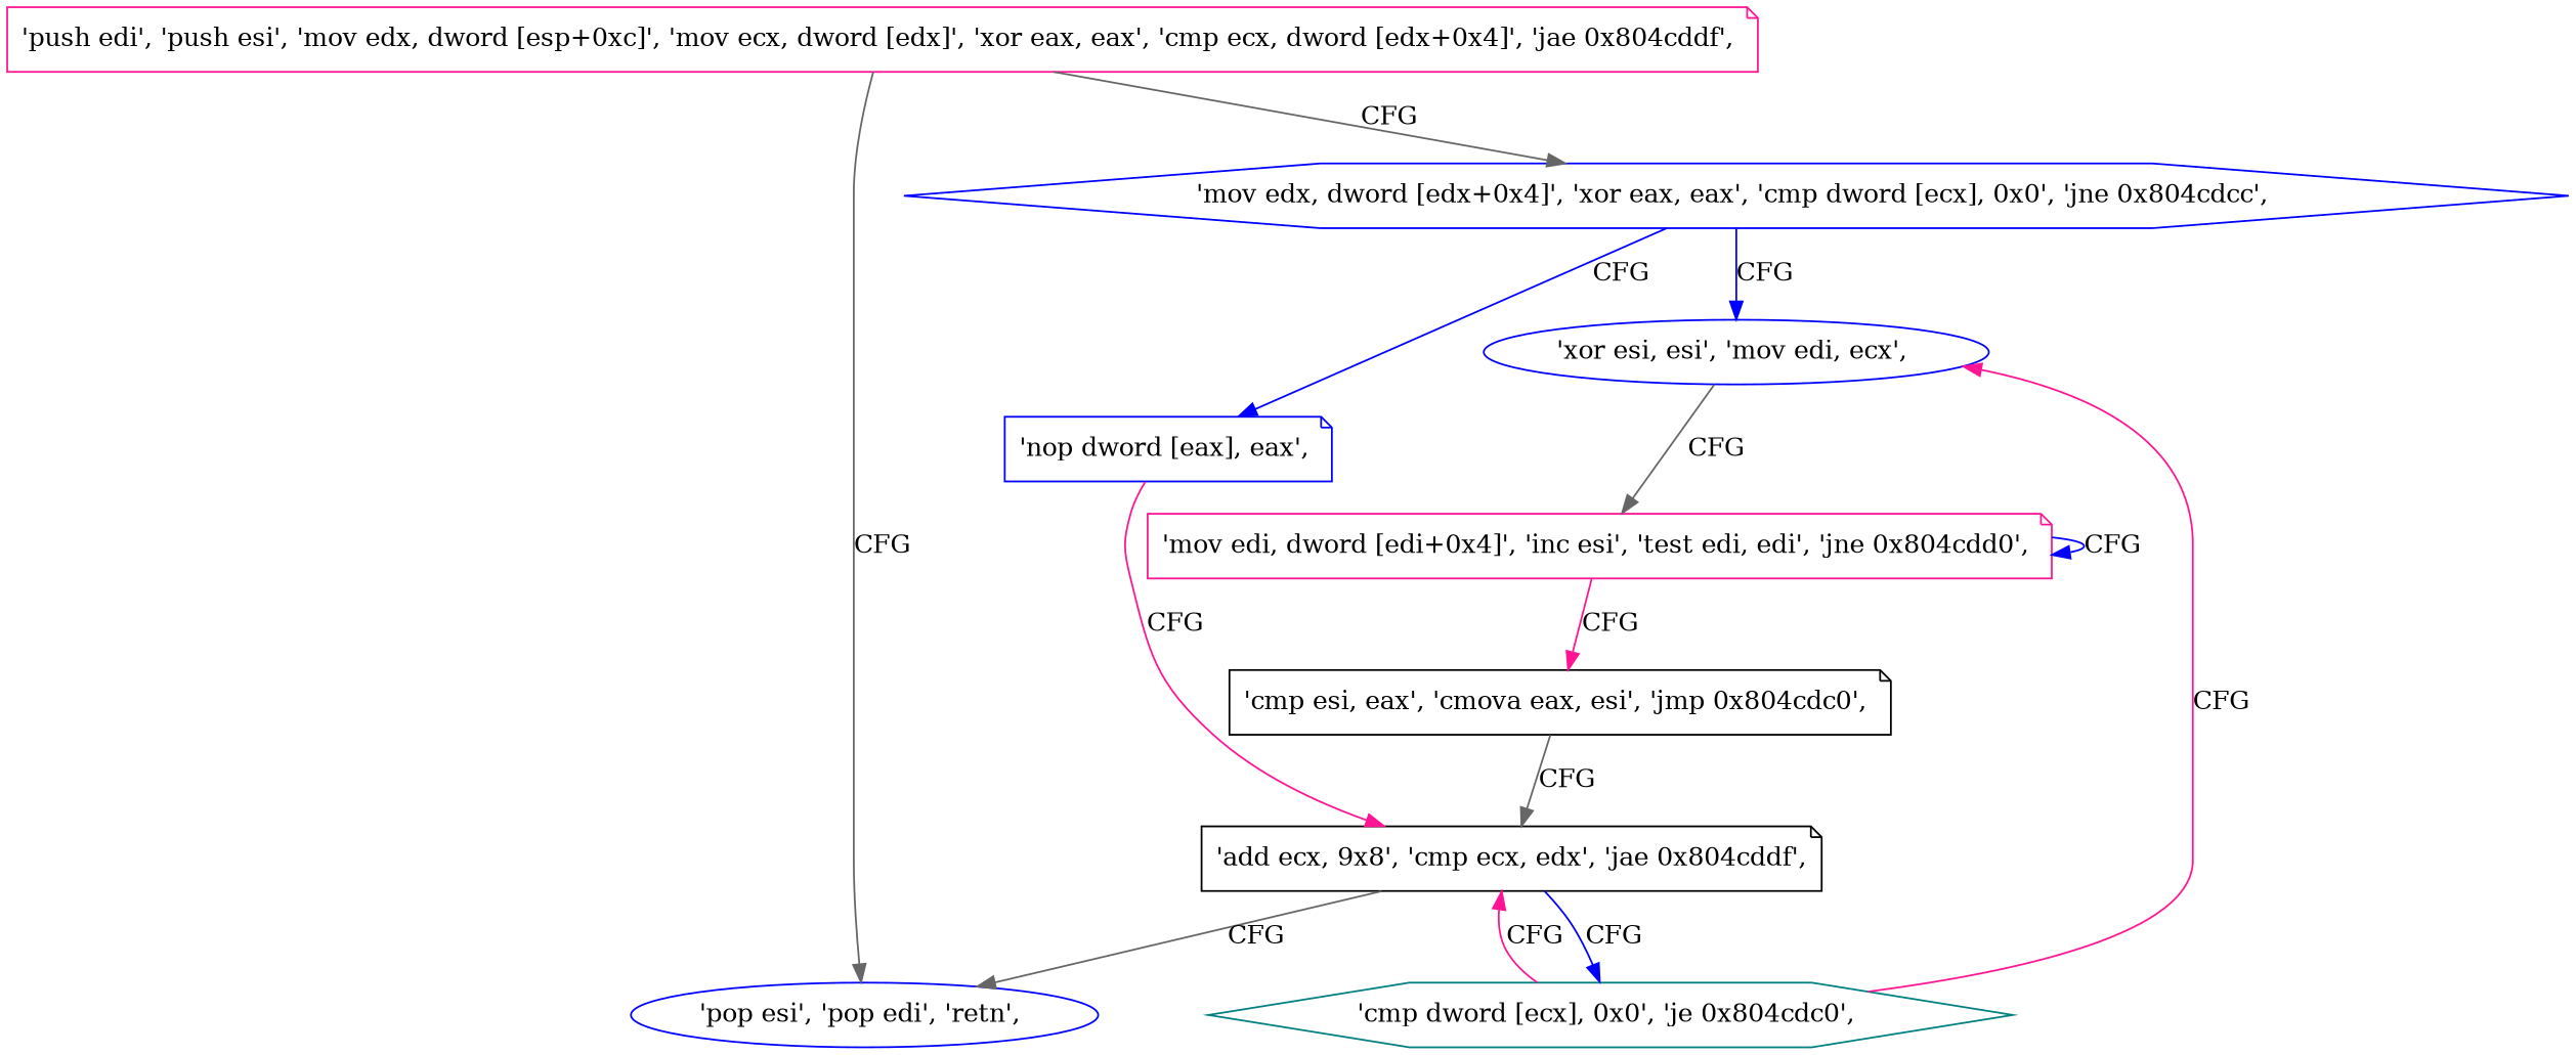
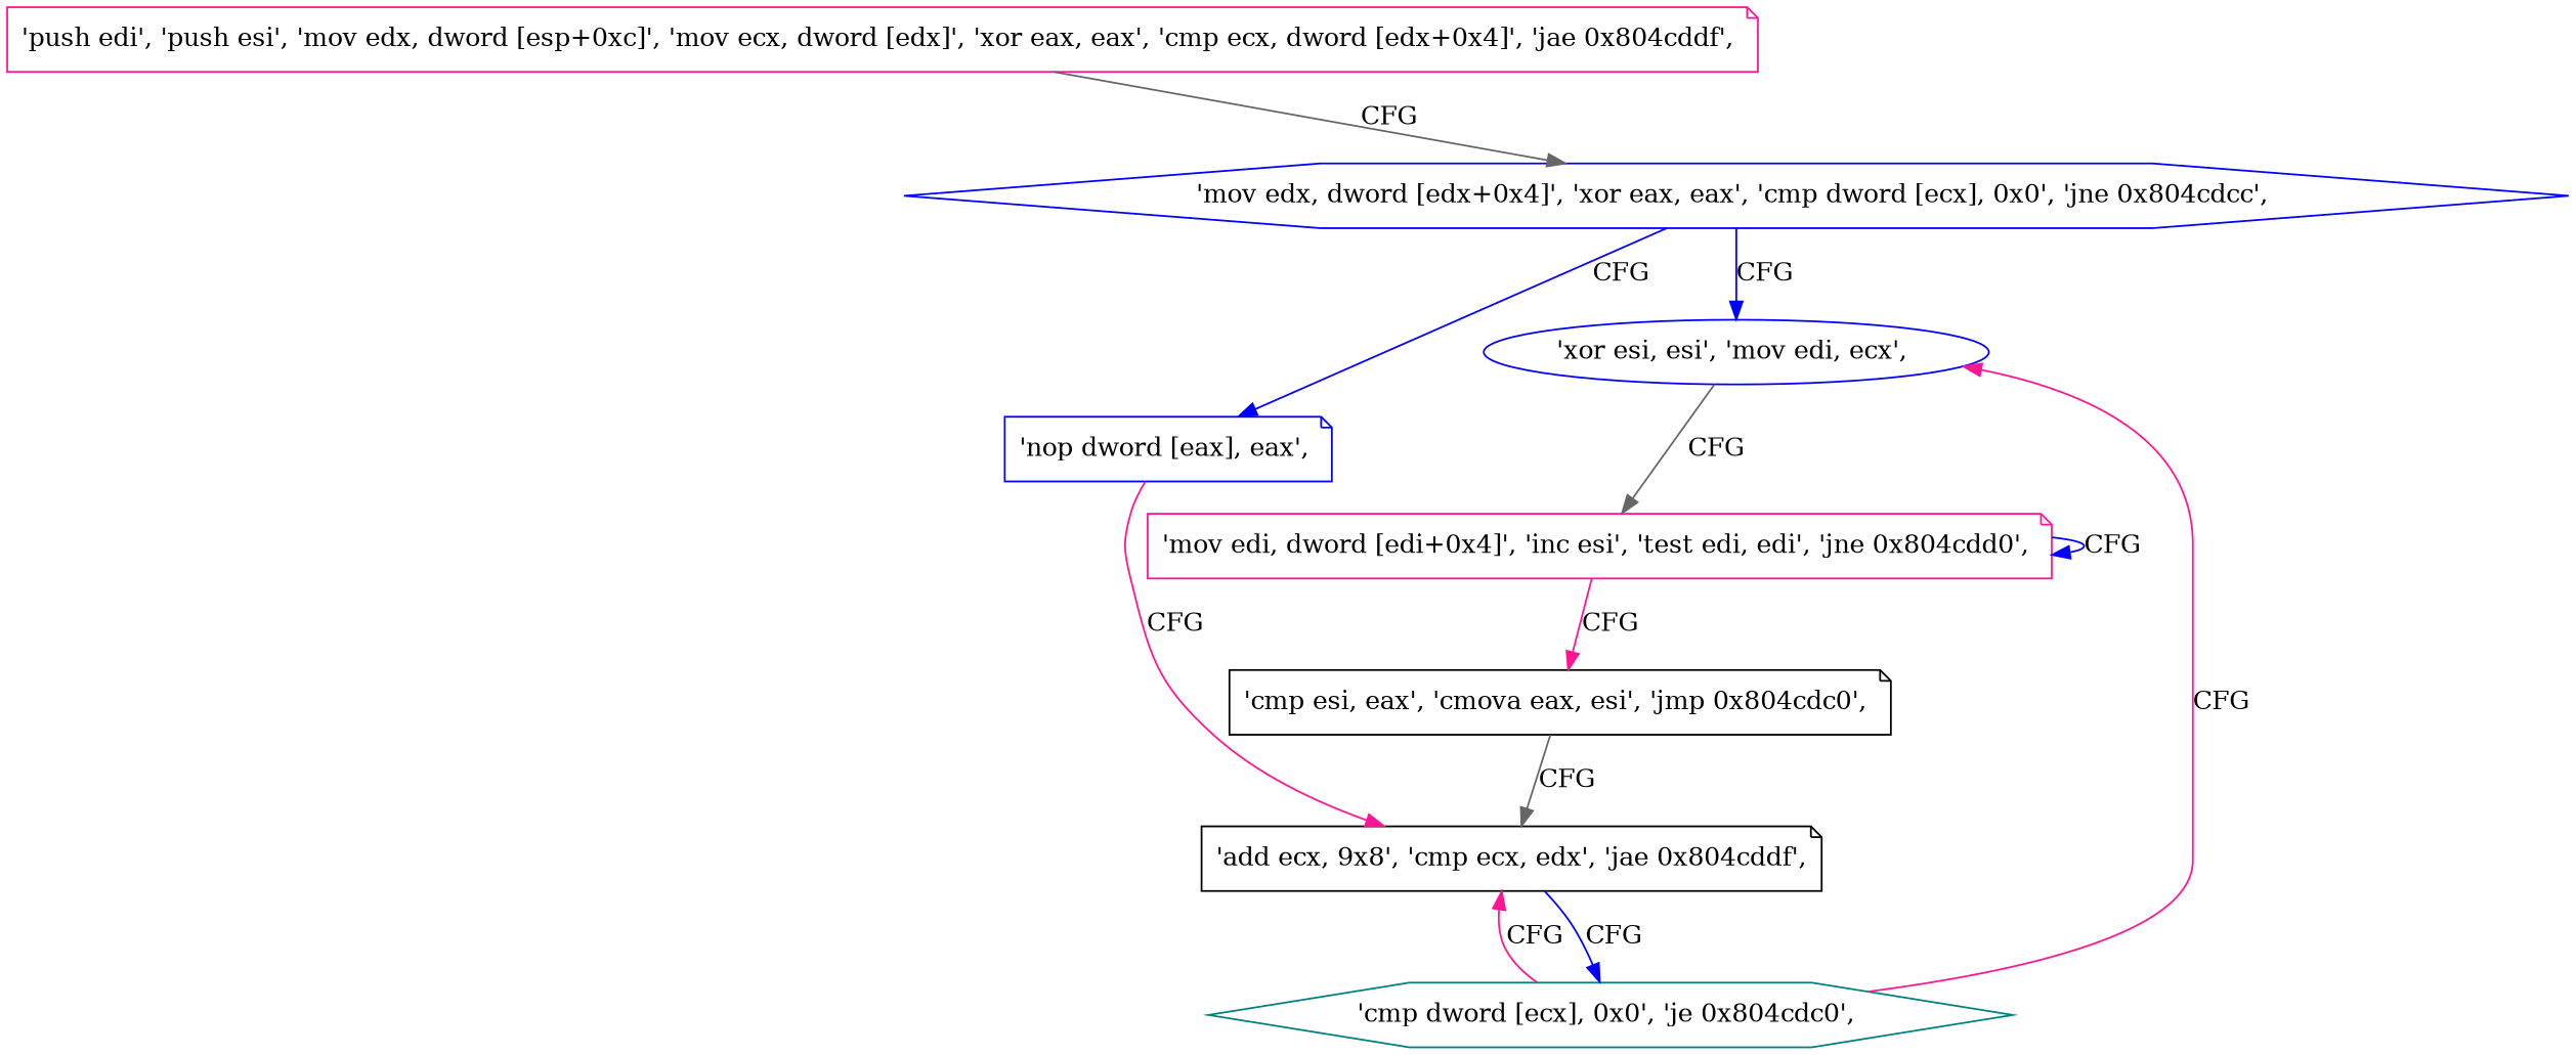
  digraph {
    node [color=blue shape=note]
    edge [color=gray40]
    n1 [color=deeppink label="'push edi', 'push esi', 'mov edx, dword [esp+0xc]', 'mov ecx, dword [edx]', 'xor eax, eax', 'cmp ecx, dword [edx+0x4]', 'jae 0x804cddf', "]
-   n2 [label="'pop esi', 'pop edi', 'retn', " shape=ellipse]
    n3 [label="'mov edx, dword [edx+0x4]', 'xor eax, eax', 'cmp dword [ecx], 0x0', 'jne 0x804cdcc', " shape=hexagon]
    n4 [label="'xor esi, esi', 'mov edi, ecx', " shape=ellipse]
    n5 [label="'nop dword [eax], eax', "]
    n6 [color=deeppink label="'mov edi, dword [edi+0x4]', 'inc esi', 'test edi, edi', 'jne 0x804cdd0', "]
    n7 [color=black label="'add ecx, 9x8', 'cmp ecx, edx', 'jae 0x804cddf',"]
    n8 [color=black label="'cmp esi, eax', 'cmova eax, esi', 'jmp 0x804cdc0', "]
    n9 [color=teal label="'cmp dword [ecx], 0x0', 'je 0x804cdc0', " shape=hexagon]
-   n1 -> n2 [label=CFG]
    n1 -> n3 [label=CFG]
    n3 -> n4 [color=blue label=CFG]
    n3 -> n5 [color=blue label=CFG]
    n4 -> n6 [label=CFG]
    n5 -> n7 [color=deeppink label=CFG]
    n6 -> n6 [color=blue label=CFG]
    n6 -> n8 [color=deeppink label=CFG]
-   n7 -> n2 [label=CFG]
    n7 -> n9 [color=blue label=CFG]
    n8 -> n7 [label=CFG]
    n9 -> n4 [color=deeppink label=CFG]
    n9 -> n7 [color=deeppink label=CFG]
  }
